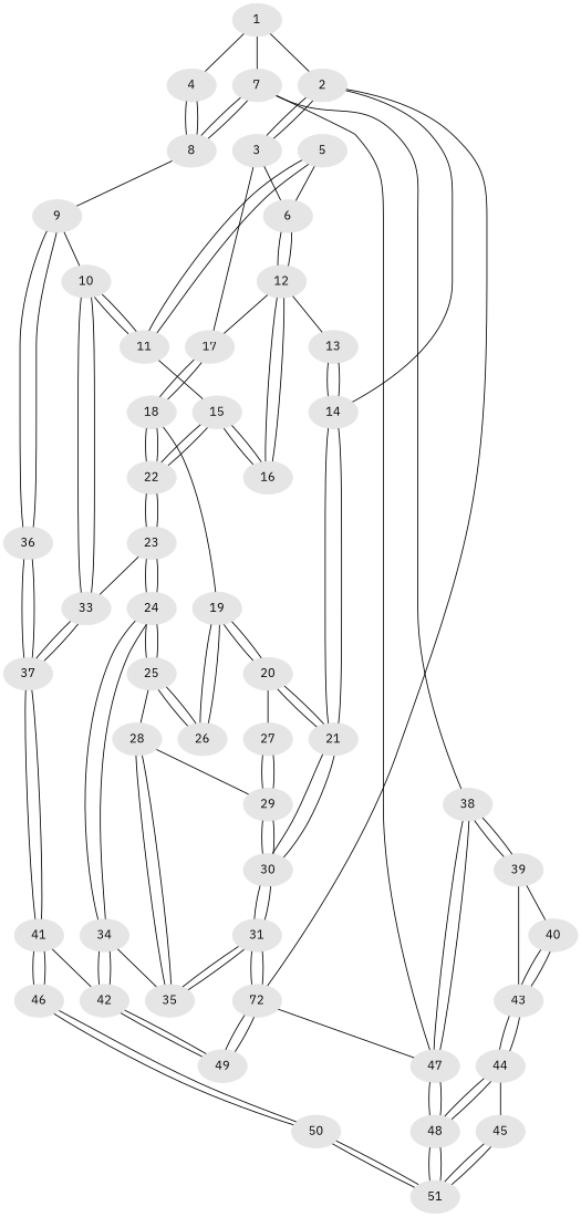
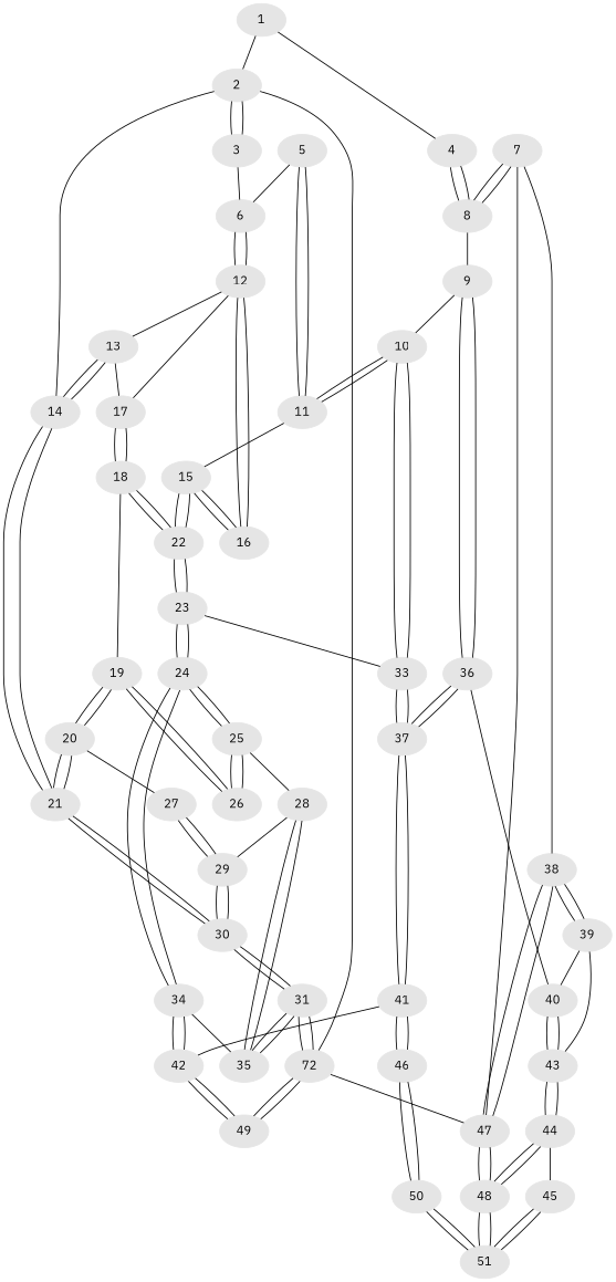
  graph {
    fontname="IBM Plex Sans"
    node [color=gray90 fontname="IBM Plex Sans" style=filled]
    edge [fontname="IBM Plex Sans"]
    1
    2
    4
    7
    3
    14
    n7 [label=72]
    8
    38
    47
    6
    21
    49
    12
    5
    11
    9
    15
    13
    16
    17
    39
    48
    10
    36
    33
    37
    40
    22
    18
    30
    23
    19
    20
    26
    27
    29
    31
    24
    25
    34
    28
    35
    42
    41
    43
    46
    44
    50
    45
    51
    1 -- 2
    1 -- 4
-   1 -- 7
    2 -- 3
    2 -- 3
    2 -- 14
    2 -- n7
    4 -- 8
    4 -- 8
    7 -- 8
    7 -- 8
    7 -- 38
    7 -- 47
    3 -- 6
    14 -- 21
    14 -- 21
    n7 -- 47
    n7 -- 49
    n7 -- 49
    8 -- 9
    38 -- 47
    38 -- 47
    38 -- 39
    38 -- 39
    47 -- 48
    47 -- 48
    6 -- 12
    6 -- 12
    21 -- 30
    21 -- 30
    12 -- 13
    12 -- 16
    12 -- 16
    12 -- 17
    5 -- 6
    5 -- 11
    5 -- 11
    11 -- 15
    9 -- 10
    9 -- 36
    9 -- 36
    15 -- 16
    15 -- 16
    15 -- 22
    15 -- 22
    13 -- 14
    13 -- 14
-   3 -- 17
+   13 -- 17
    17 -- 18
    17 -- 18
    39 -- 40
    39 -- 43
    48 -- 51
    48 -- 51
    10 -- 11
    10 -- 11
    10 -- 33
    10 -- 33
    36 -- 37
    36 -- 37
+   36 -- 40
    33 -- 37
    33 -- 37
    37 -- 41
    37 -- 41
    40 -- 43
    40 -- 43
    22 -- 23
    22 -- 23
    18 -- 22
    18 -- 22
    18 -- 19
    30 -- 31
    30 -- 31
    23 -- 33
    23 -- 24
    23 -- 24
    19 -- 20
    19 -- 20
    19 -- 26
    19 -- 26
    20 -- 21
    20 -- 21
    20 -- 27
    27 -- 29
    27 -- 29
    29 -- 30
    29 -- 30
    31 -- n7
    31 -- n7
    31 -- 35
    31 -- 35
    24 -- 25
    24 -- 25
    24 -- 34
    24 -- 34
    25 -- 26
    25 -- 26
    25 -- 28
    34 -- 35
    34 -- 42
    34 -- 42
    28 -- 29
    28 -- 35
    28 -- 35
    42 -- 49
    42 -- 49
    41 -- 42
    41 -- 46
    41 -- 46
    43 -- 44
    43 -- 44
    46 -- 50
    46 -- 50
    44 -- 48
    44 -- 48
    44 -- 45
    50 -- 51
    50 -- 51
    45 -- 51
    45 -- 51
  }
